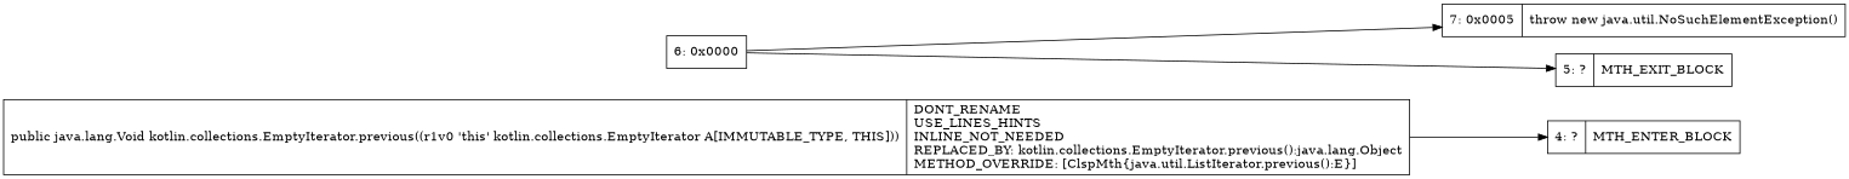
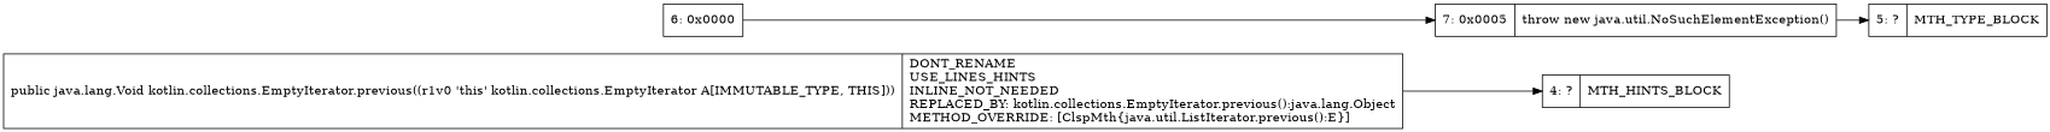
  digraph {
    rankdir=LR
    node [shape=record]
-   n1 [label="{4\:\ ?|MTH_ENTER_BLOCK\l}"]
+   n1 [label="{4\:\ ?|MTH_HINTS_BLOCK\l}"]
    n2 [label="{6\:\ 0x0000}"]
    n3 [label="{7\:\ 0x0005|throw new java.util.NoSuchElementException()\l}"]
-   n4 [label="{5\:\ ?|MTH_EXIT_BLOCK\l}"]
+   n4 [label="{5\:\ ?|MTH_TYPE_BLOCK\l}"]
    n5 [label="{public java.lang.Void kotlin.collections.EmptyIterator.previous((r1v0 'this' kotlin.collections.EmptyIterator A[IMMUTABLE_TYPE, THIS]))  | DONT_RENAME\lUSE_LINES_HINTS\lINLINE_NOT_NEEDED\lREPLACED_BY: kotlin.collections.EmptyIterator.previous():java.lang.Object\lMETHOD_OVERRIDE: [ClspMth\{java.util.ListIterator.previous():E\}]\l}"]
    n2 -> n3
-   n2 -> n4
+   n3 -> n4
    n5 -> n1
  }
